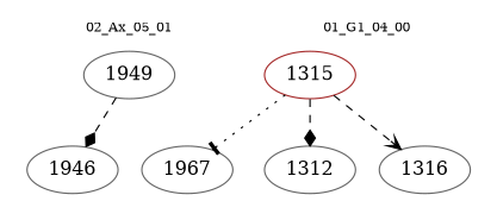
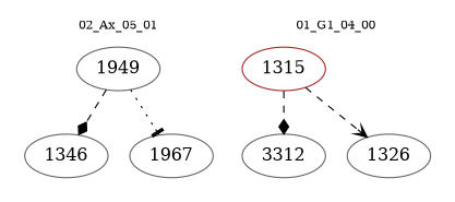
  digraph {
    node [color=gray40]
    edge [arrowhead=diamond color=black style=dashed]
    n1 [label=1949]
-   n2 [label=1946]
+   n2 [label=1346]
    n3 [label=1967]
    n4 [color=brown label=1315]
-   n5 [label=1312]
-   n6 [label=1316]
+   n5 [label=3312]
+   n6 [label=1326]
    subgraph cluster_1 {
      color=white
      fontsize=10
      label="02_Ax_05_01"
      n1
      n2
      n3
    }
    subgraph cluster_2 {
      color=white
      fontsize=10
      label="01_G1_04_00"
      n4
      n5
      n6
    }
    n1 -> n2
-   n4 -> n3 [arrowhead=tee style=dotted]
+   n1 -> n3 [arrowhead=tee style=dotted]
    n4 -> n5
    n4 -> n6 [arrowhead=vee]
  }
